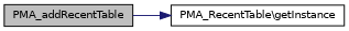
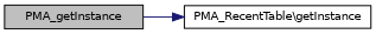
  digraph {
    rankdir=LR
    node [color=black fontname=Helvetica fontsize=10 shape=record style=filled]
-   n1 [fillcolor=grey75 fontcolor=black height=0.2 label=PMA_addRecentTable width=0.4]
+   n1 [fillcolor=grey75 fontcolor=black height=0.2 label=PMA_getInstance width=0.4]
    n2 [fillcolor=white height=0.2 label="PMA_RecentTable\\getInstance" width=0.4]
    n1 -> n2 [color=midnightblue fontname=Helvetica fontsize=10 labelfontname=Helvetica labelfontsize=10 style=solid]
  }
